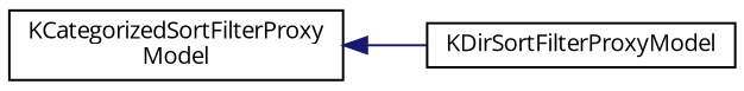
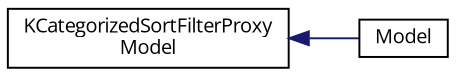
  digraph {
    rankdir=LR
    fontname="Open Sans"
    node [color=black fillcolor=white fontname="Open Sans" fontsize=10 shape=record style=filled]
    n1 [height=0.2 label="KCategorizedSortFilterProxy\lModel" width=0.4]
-   n2 [height=0.2 label=KDirSortFilterProxyModel width=0.4]
+   n2 [height=0.2 label=Model width=0.4]
    n1 -> n2 [color=midnightblue dir=back fontname="Open Sans" fontsize=10 labelfontname=Helvetica labelfontsize=10 style=solid]
  }
